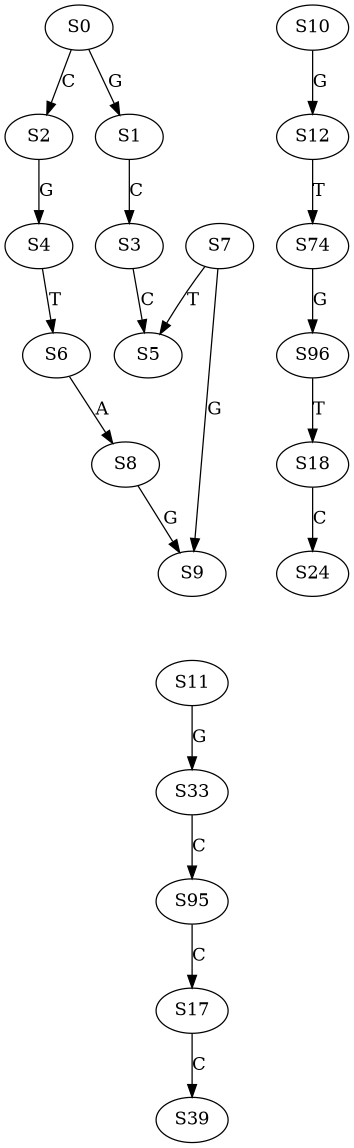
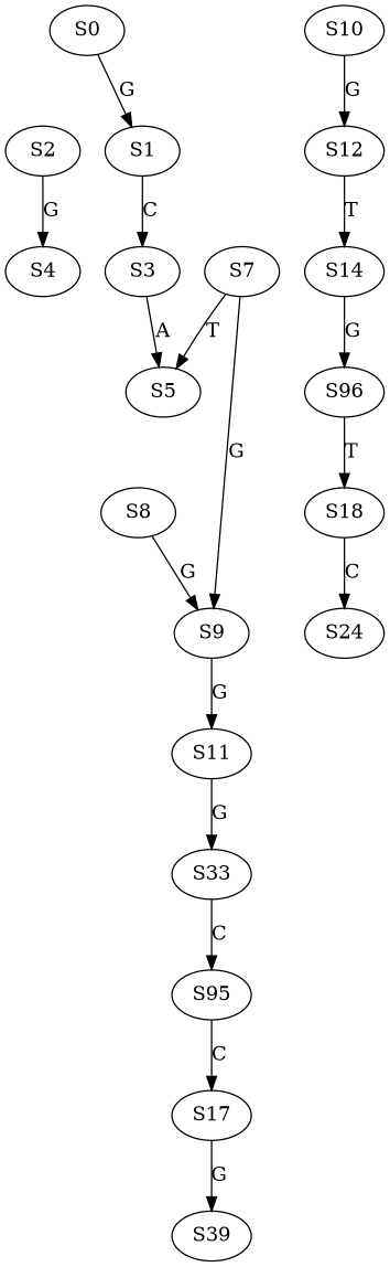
  strict digraph {
    S0
    S1
    S2
    S3
    S4
    S5
-   S6
    S8
    S7
    S9
    S11
    S10
    S12
    n14 [label=S33]
-   S14 [label=S74]
+   S14
    n16 [label=S95]
    n17 [label=S96]
    S17
    S18
    n20 [label=S39]
    n21 [label=S24]
    S0 -> S1 [label=G]
-   S0 -> S2 [label=C]
    S1 -> S3 [label=C]
    S2 -> S4 [label=G]
-   S3 -> S5 [label=C]
-   S4 -> S6 [label=T]
-   S6 -> S8 [label=A]
+   S3 -> S5 [label=A]
    S8 -> S9 [label=G]
    S7 -> S5 [label=T]
    S7 -> S9 [label=G]
+   S9 -> S11 [label=G]
    S11 -> n14 [label=G]
    S10 -> S12 [label=G]
    S12 -> S14 [label=T]
    n14 -> n16 [label=C]
    S14 -> n17 [label=G]
    n16 -> S17 [label=C]
    n17 -> S18 [label=T]
-   S17 -> n20 [label=C]
+   S17 -> n20 [label=G]
    S18 -> n21 [label=C]
  }
